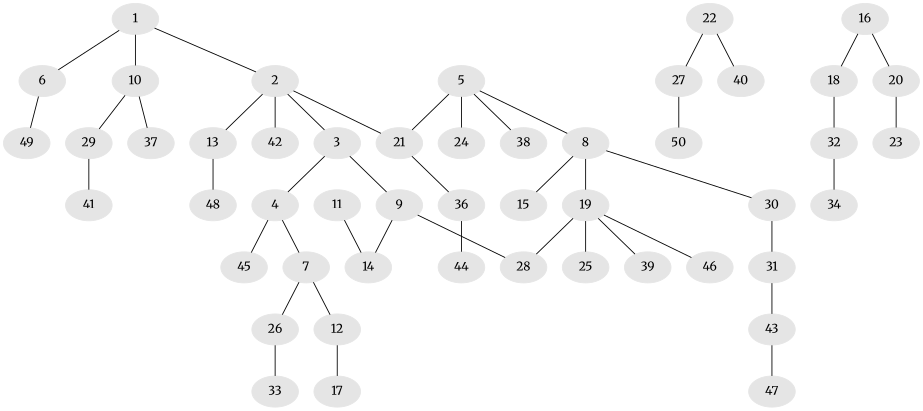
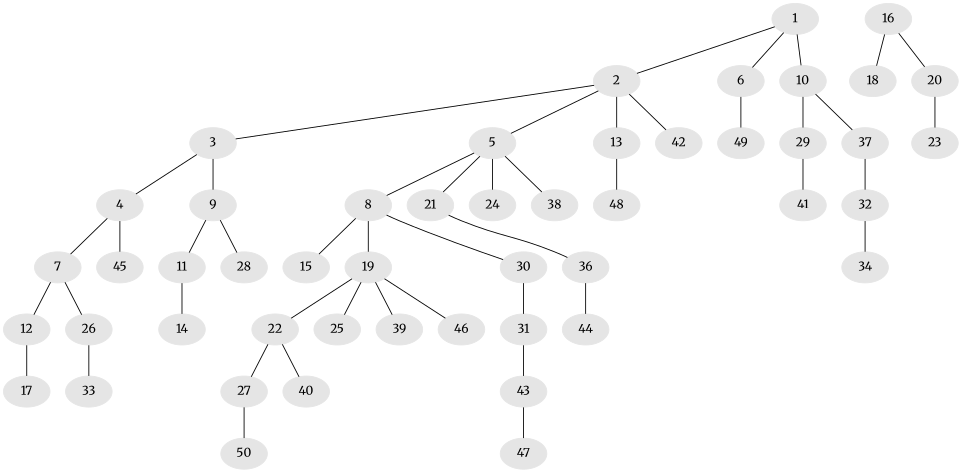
  graph {
    fontname=Merriweather
    node [color=gray90 fontname=Merriweather style=filled]
    edge [fontname=Merriweather weight=1.0]
    1
    2
    6
    10
    3
    5
    13
    42
    49
    29
    37
    4
    9
    8
    21
    24
    38
    48
    7
    45
    11
    28
    12
    26
    15
    19
    30
    36
    17
    33
    22
    25
    39
    46
    31
    14
    41
    16
    18
    20
    32
    23
    34
    27
    40
    44
    50
    43
    47
    1 -- 2
    1 -- 6
    1 -- 10 [weight=2.0]
    2 -- 3
-   2 -- 21
+   2 -- 5
    2 -- 13
    2 -- 42
    6 -- 49
    10 -- 29
    10 -- 37
    3 -- 4
    3 -- 9
    5 -- 8
    5 -- 21
    5 -- 24 [weight=2.0]
    5 -- 38
    13 -- 48 [weight=3.0]
    29 -- 41
    4 -- 7
    4 -- 45
-   9 -- 14
+   9 -- 11
    9 -- 28
    8 -- 15
    8 -- 19
    8 -- 30
    21 -- 36
    7 -- 12
    7 -- 26
    11 -- 14
    12 -- 17
    26 -- 33
-   19 -- 28
+   19 -- 22
    19 -- 25 [weight=3.0]
    19 -- 39
    19 -- 46
    30 -- 31 [weight=2.0]
    36 -- 44
    22 -- 27
    22 -- 40
    31 -- 43
    16 -- 18
    16 -- 20
-   18 -- 32
+   37 -- 32
    20 -- 23
    32 -- 34
    27 -- 50
    43 -- 47 [weight=2.0]
  }
